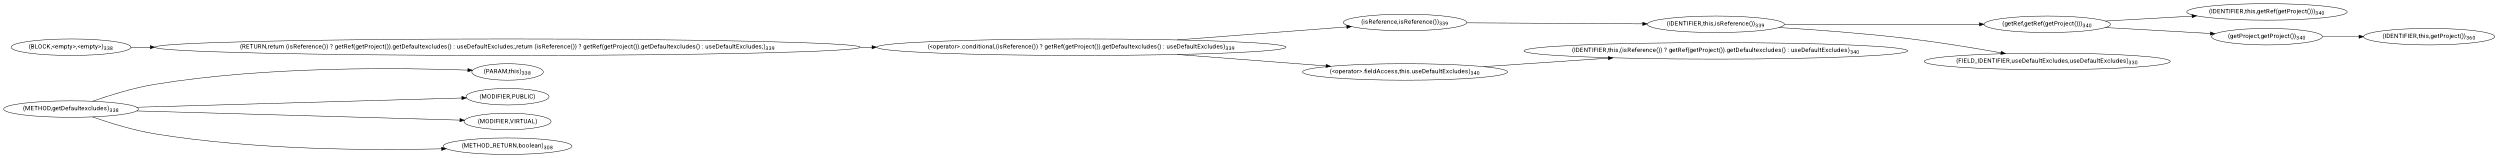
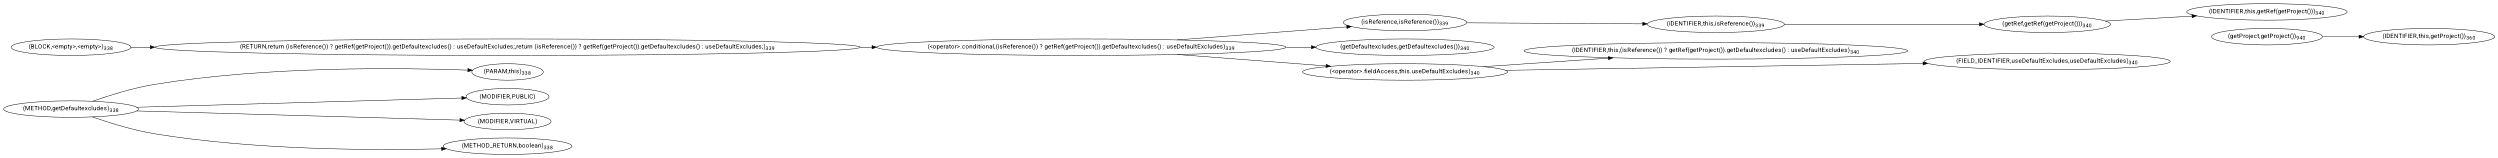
  digraph {
    fontname=Roboto
    rankdir=LR
    node [fontname=Roboto]
    edge [fontname=Roboto]
    n1 [label=<(METHOD,getDefaultexcludes)<SUB>338</SUB>>]
    n2 [label=<(PARAM,this)<SUB>338</SUB>>]
    n3 [label=<(MODIFIER,PUBLIC)>]
    n4 [label=<(MODIFIER,VIRTUAL)>]
-   n5 [label=<(METHOD_RETURN,boolean)<SUB>308</SUB>>]
+   n5 [label=<(METHOD_RETURN,boolean)<SUB>338</SUB>>]
    n6 [label=<(BLOCK,&lt;empty&gt;,&lt;empty&gt;)<SUB>338</SUB>>]
    n7 [label=<(RETURN,return (isReference()) ? getRef(getProject()).getDefaultexcludes() : useDefaultExcludes;,return (isReference()) ? getRef(getProject()).getDefaultexcludes() : useDefaultExcludes;)<SUB>339</SUB>>]
    n8 [label=<(&lt;operator&gt;.conditional,(isReference()) ? getRef(getProject()).getDefaultexcludes() : useDefaultExcludes)<SUB>339</SUB>>]
    n9 [label=<(isReference,isReference())<SUB>339</SUB>>]
+   n10 [label=<(getDefaultexcludes,getDefaultexcludes())<SUB>340</SUB>>]
    n11 [label=<(&lt;operator&gt;.fieldAccess,this.useDefaultExcludes)<SUB>340</SUB>>]
    n12 [label=<(IDENTIFIER,this,isReference())<SUB>339</SUB>>]
    n13 [label=<(IDENTIFIER,this,(isReference()) ? getRef(getProject()).getDefaultexcludes() : useDefaultExcludes)<SUB>340</SUB>>]
-   n14 [label=<(FIELD_IDENTIFIER,useDefaultExcludes,useDefaultExcludes)<SUB>330</SUB>>]
+   n14 [label=<(FIELD_IDENTIFIER,useDefaultExcludes,useDefaultExcludes)<SUB>340</SUB>>]
    n15 [label=<(getRef,getRef(getProject()))<SUB>340</SUB>>]
    n16 [label=<(IDENTIFIER,this,getRef(getProject()))<SUB>340</SUB>>]
-   n17 [label=<(getProject,getProject())<SUB>340</SUB>>]
+   n17 [label=<(getProject,getProject())<SUB>940</SUB>>]
    n18 [label=<(IDENTIFIER,this,getProject())<SUB>360</SUB>>]
    n1 -> n2
    n1 -> n3
    n1 -> n4
    n1 -> n5
    n6 -> n7
    n7 -> n8
    n8 -> n9
+   n8 -> n10
    n8 -> n11
    n9 -> n12
    n11 -> n13
-   n12 -> n14
+   n11 -> n14
    n12 -> n15
    n15 -> n16
-   n15 -> n17
    n17 -> n18
  }
